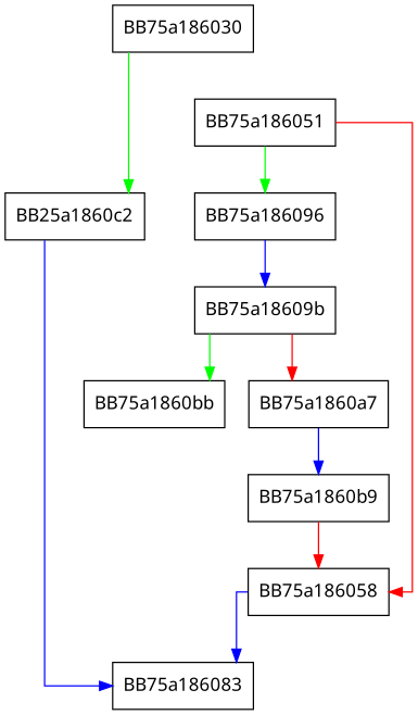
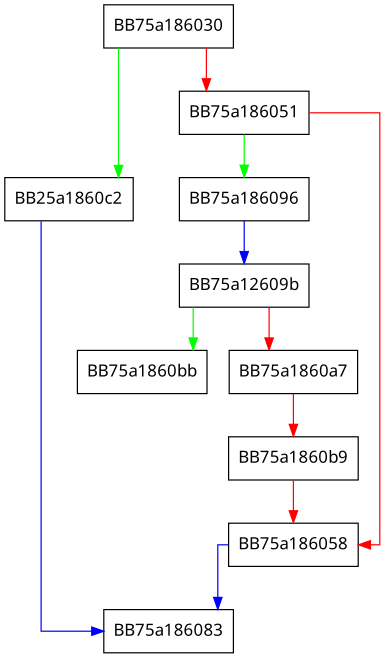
  digraph {
    fontname="Noto Sans"
    splines=ortho
    node [fontname="Noto Sans" shape=box]
    edge [color=red fontname="Noto Sans"]
    n1 [label=BB25a1860c2]
    BB75a186030
    BB75a186051
    BB75a186083
    BB75a186096
    BB75a186058
-   BB75a18609b
+   BB75a18609b [label=BB75a12609b]
    BB75a1860bb
    BB75a1860a7
    BB75a1860b9
    n1 -> BB75a186083 [color=blue]
    BB75a186030 -> n1 [color=green]
+   BB75a186030 -> BB75a186051
    BB75a186051 -> BB75a186096 [color=green]
    BB75a186051 -> BB75a186058
    BB75a186096 -> BB75a18609b [color=blue]
    BB75a186058 -> BB75a186083 [color=blue]
    BB75a18609b -> BB75a1860bb [color=green]
    BB75a18609b -> BB75a1860a7
-   BB75a1860a7 -> BB75a1860b9 [color=blue]
+   BB75a1860a7 -> BB75a1860b9
    BB75a1860b9 -> BB75a186058
  }
